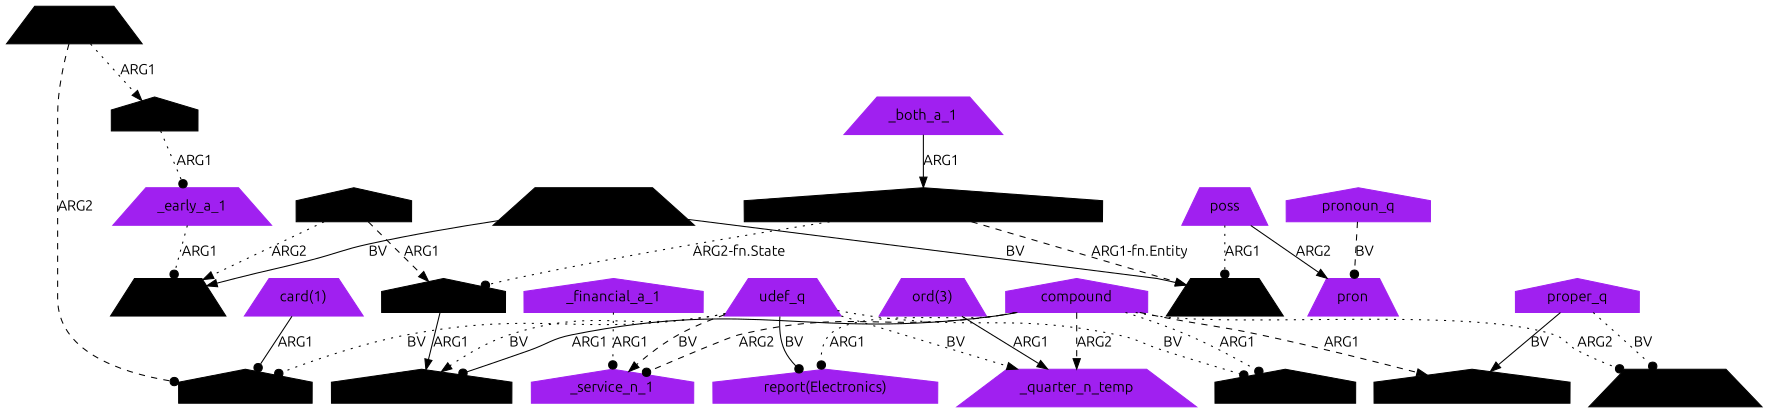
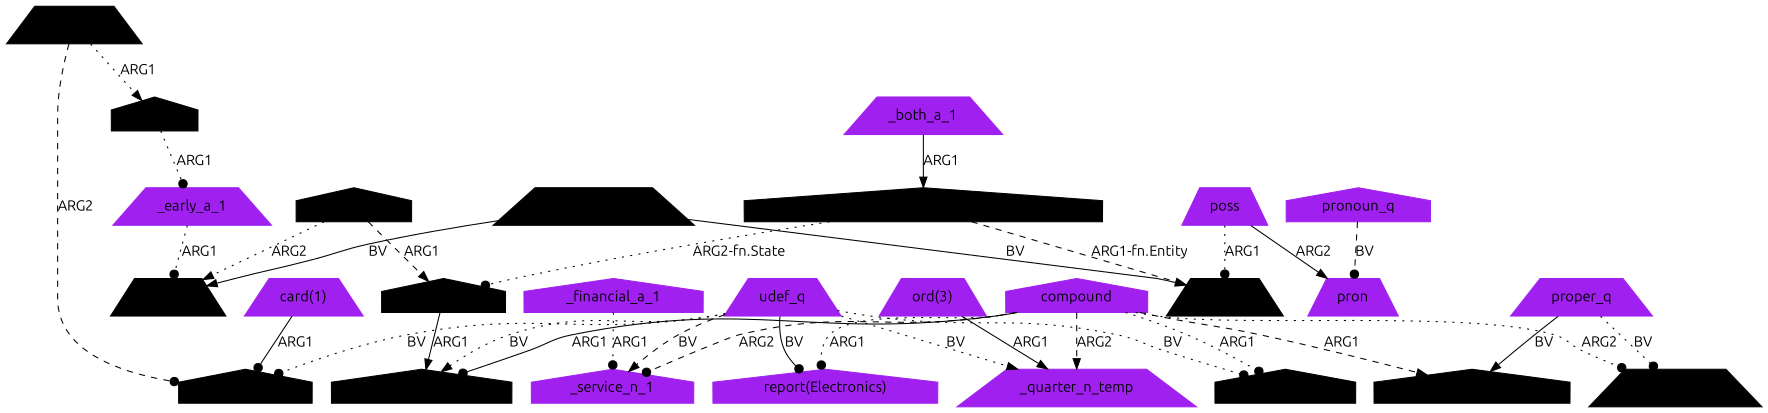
  digraph {
    fontname=Ubuntu
    node [color=purple fontname=Ubuntu shape=trapezium style=filled]
    edge [arrowhead=dot fontname=Ubuntu style=dotted]
    time_n [color=black]
    _early_a_1
    n3 [label="report(Electronics)" shape=house]
    udef_q
    _service_n_1 [shape=house]
    _quarter_n_temp
    _unit_n_of [color=black shape=house]
    _year_n_1 [color=black shape=house]
    _earnings_n_1 [color=black shape=house]
    "_report_v_to-fn.State_continue" [color=black shape=house]
    _both_a_1
    _and_c [color=black]
    _down_p [color=black shape=house]
    "ord(3)"
    compound [shape=house]
    "named(GM)" [color=black]
    "named(Hughes)" [color=black shape=house]
    "card(1)"
    _financial_a_1 [shape=house]
-   proper_q [shape=house]
+   proper_q
    comp [color=black shape=house]
    _from_p [color=black shape=house]
    def_explicit_q [color=black]
    pronoun_q [shape=house]
    pron
    measure [color=black]
    poss
    _early_a_1 -> time_n [label=ARG1]
    udef_q -> n3 [label=BV style=solid]
    udef_q -> _service_n_1 [arrowhead=normal label=BV style=dashed]
    udef_q -> _quarter_n_temp [arrowhead=normal label=BV]
    udef_q -> _unit_n_of [label=BV]
    udef_q -> _year_n_1 [label=BV]
    udef_q -> _earnings_n_1 [arrowhead=normal label=BV]
    "_report_v_to-fn.State_continue" -> _and_c [arrowhead=normal label="ARG1-fn.Entity" style=dashed]
    "_report_v_to-fn.State_continue" -> _down_p [label="ARG2-fn.State"]
    _both_a_1 -> "_report_v_to-fn.State_continue" [arrowhead=normal label=ARG1 style=solid]
    _down_p -> _earnings_n_1 [arrowhead=normal label=ARG1 style=solid]
    "ord(3)" -> _quarter_n_temp [arrowhead=normal label=ARG1 style=solid]
    compound -> n3 [label=ARG1]
    compound -> _service_n_1 [label=ARG2 style=dashed]
    compound -> _quarter_n_temp [arrowhead=normal label=ARG2 style=dashed]
    compound -> _unit_n_of [label=ARG1]
    compound -> _earnings_n_1 [label=ARG1 style=solid]
    compound -> "named(GM)" [label=ARG2]
    compound -> "named(Hughes)" [arrowhead=normal label=ARG1 style=dashed]
    "card(1)" -> _year_n_1 [label=ARG1 style=solid]
    _financial_a_1 -> _service_n_1 [label=ARG1]
    proper_q -> "named(GM)" [label=BV]
    proper_q -> "named(Hughes)" [arrowhead=normal label=BV style=solid]
    comp -> _early_a_1 [label=ARG1]
    _from_p -> time_n [arrowhead=normal label=ARG2]
    _from_p -> _down_p [arrowhead=normal label=ARG1 style=dashed]
    def_explicit_q -> time_n [arrowhead=normal label=BV style=solid]
    def_explicit_q -> _and_c [arrowhead=normal label=BV style=solid]
    pronoun_q -> pron [label=BV style=dashed]
    measure -> _year_n_1 [label=ARG2 style=dashed]
    measure -> comp [arrowhead=normal label=ARG1]
    poss -> _and_c [label=ARG1]
    poss -> pron [arrowhead=normal label=ARG2 style=solid]
  }
